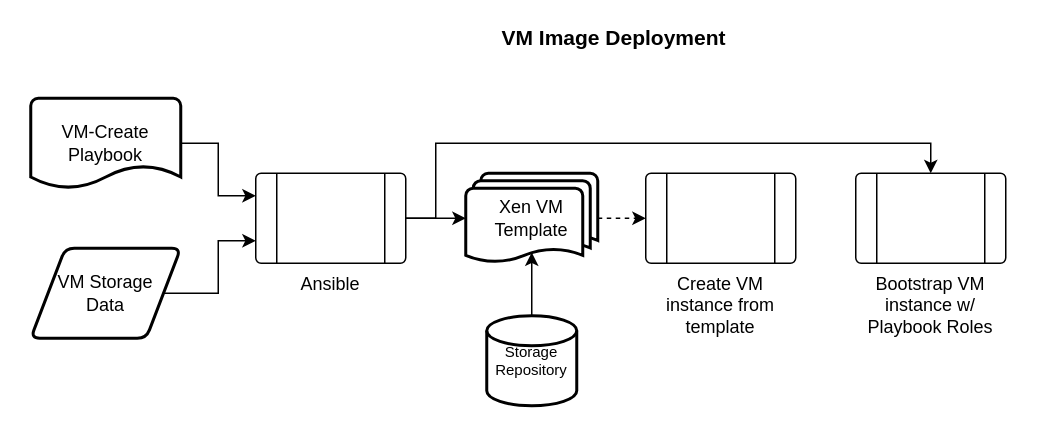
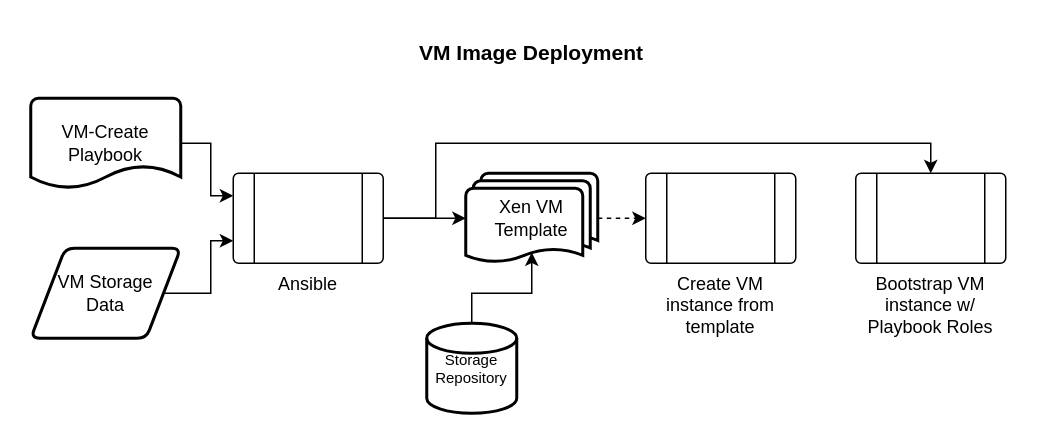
  <mxCell id="0" />
  <mxCell id="1" parent="0" />
  <mxCell id="2" style="edgeStyle=orthogonalEdgeStyle;rounded=0;orthogonalLoop=1;jettySize=auto;html=1;exitX=1;exitY=0.5;exitDx=0;exitDy=0;exitPerimeter=0;entryX=0;entryY=0.5;entryDx=0;entryDy=0;fontSize=10;dashed=1;" edge="1" parent="1" source="3" target="10"><mxGeometry relative="1" as="geometry" /></mxCell>
  <mxCell id="3" value="Xen VM Template" style="strokeWidth=2;html=1;shape=mxgraph.flowchart.multi-document;whiteSpace=wrap;" vertex="1" parent="1"><mxGeometry x="310" y="115" width="88" height="60" as="geometry" /></mxCell>
  <mxCell id="4" value="VM Storage&lt;br&gt;Data" style="shape=parallelogram;html=1;strokeWidth=2;perimeter=parallelogramPerimeter;whiteSpace=wrap;rounded=1;arcSize=12;size=0.23;" vertex="1" parent="1"><mxGeometry x="20" y="165" width="100" height="60" as="geometry" /></mxCell>
  <mxCell id="5" style="edgeStyle=orthogonalEdgeStyle;rounded=0;orthogonalLoop=1;jettySize=auto;html=1;exitX=1;exitY=0.5;exitDx=0;exitDy=0;entryX=0;entryY=0.5;entryDx=0;entryDy=0;entryPerimeter=0;fontSize=10;" edge="1" parent="1" source="7" target="3"><mxGeometry relative="1" as="geometry" /></mxCell>
  <mxCell id="6" style="edgeStyle=orthogonalEdgeStyle;rounded=0;orthogonalLoop=1;jettySize=auto;html=1;exitX=1;exitY=0.5;exitDx=0;exitDy=0;entryX=0.5;entryY=0;entryDx=0;entryDy=0;fontSize=14;" edge="1" parent="1" source="7" target="15"><mxGeometry relative="1" as="geometry"><Array as="points"><mxPoint x="290" y="145" /><mxPoint x="290" y="95" /><mxPoint x="620" y="95" /></Array></mxGeometry></mxCell>
- <mxCell id="7" value="Ansible" style="verticalLabelPosition=bottom;verticalAlign=top;html=1;shape=process;whiteSpace=wrap;rounded=1;size=0.14;arcSize=6;" vertex="1" parent="1"><mxGeometry x="170" y="115" width="100" height="60" as="geometry" /></mxCell>
+ <mxCell id="7" value="Ansible" style="verticalLabelPosition=bottom;verticalAlign=top;html=1;shape=process;whiteSpace=wrap;rounded=1;size=0.14;arcSize=6;" vertex="1" parent="1"><mxGeometry x="155" y="115" width="100" height="60" as="geometry" /></mxCell>
  <mxCell id="8" style="edgeStyle=orthogonalEdgeStyle;rounded=0;orthogonalLoop=1;jettySize=auto;html=1;exitX=0.5;exitY=0;exitDx=0;exitDy=0;exitPerimeter=0;entryX=0.5;entryY=0.88;entryDx=0;entryDy=0;entryPerimeter=0;fontSize=14;" edge="1" parent="1" source="9" target="3"><mxGeometry relative="1" as="geometry" /></mxCell>
- <mxCell id="9" value="Storage Repository" style="strokeWidth=2;html=1;shape=mxgraph.flowchart.database;whiteSpace=wrap;verticalAlign=middle;fontSize=10;" vertex="1" parent="1"><mxGeometry x="324" y="210" width="60" height="60" as="geometry" /></mxCell>
+ <mxCell id="9" value="Storage Repository" style="strokeWidth=2;html=1;shape=mxgraph.flowchart.database;whiteSpace=wrap;verticalAlign=middle;fontSize=10;" vertex="1" parent="1"><mxGeometry x="284" y="215" width="60" height="60" as="geometry" /></mxCell>
  <mxCell id="10" value="Create VM instance from template" style="verticalLabelPosition=bottom;verticalAlign=top;html=1;shape=process;whiteSpace=wrap;rounded=1;size=0.14;arcSize=6;" vertex="1" parent="1"><mxGeometry x="430" y="115" width="100" height="60" as="geometry" /></mxCell>
- <mxCell id="11" value="VM Image Deployment" style="text;html=1;strokeColor=none;fillColor=none;align=center;verticalAlign=middle;whiteSpace=wrap;rounded=0;fontStyle=1;fontSize=14;" vertex="1" parent="1"><mxGeometry x="314" y="10" width="190" height="30" as="geometry" /></mxCell>
+ <mxCell id="11" value="VM Image Deployment" style="text;html=1;strokeColor=none;fillColor=none;align=center;verticalAlign=middle;whiteSpace=wrap;rounded=0;fontStyle=1;fontSize=14;" vertex="1" parent="1"><mxGeometry x="259" y="20" width="190" height="30" as="geometry" /></mxCell>
  <mxCell id="12" style="edgeStyle=orthogonalEdgeStyle;rounded=0;orthogonalLoop=1;jettySize=auto;html=1;exitX=1;exitY=0.5;exitDx=0;exitDy=0;exitPerimeter=0;entryX=0;entryY=0.25;entryDx=0;entryDy=0;fontSize=10;" edge="1" parent="1" source="13" target="7"><mxGeometry relative="1" as="geometry" /></mxCell>
  <mxCell id="13" value="VM-Create Playbook" style="strokeWidth=2;html=1;shape=mxgraph.flowchart.document2;whiteSpace=wrap;size=0.25;" vertex="1" parent="1"><mxGeometry x="20" y="65" width="100" height="60" as="geometry" /></mxCell>
  <mxCell id="14" style="edgeStyle=orthogonalEdgeStyle;rounded=0;orthogonalLoop=1;jettySize=auto;html=1;exitX=1;exitY=0.5;exitDx=0;exitDy=0;fontSize=10;entryX=0;entryY=0.75;entryDx=0;entryDy=0;" edge="1" parent="1" source="4" target="7"><mxGeometry relative="1" as="geometry" /></mxCell>
  <mxCell id="15" value="Bootstrap VM instance w/ Playbook Roles" style="verticalLabelPosition=bottom;verticalAlign=top;html=1;shape=process;whiteSpace=wrap;rounded=1;size=0.14;arcSize=6;" vertex="1" parent="1"><mxGeometry x="570" y="115" width="100" height="60" as="geometry" /></mxCell>
